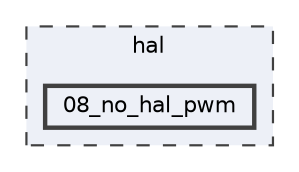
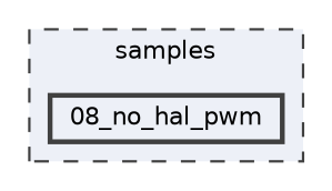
  digraph {
    compound=true
    n1 [color=grey25 fillcolor="#edf0f7" fontname=Helvetica fontsize=10 height=0.2 label="08_no_hal_pwm" shape=box style="filled,bold" width=0.4]
    subgraph cluster_1 {
      bgcolor="#edf0f7"
      fontname=Helvetica
      fontsize=10
-     label=hal
+     label=samples
      pencolor=grey25
      style="filled,dashed"
      n1
    }
  }
